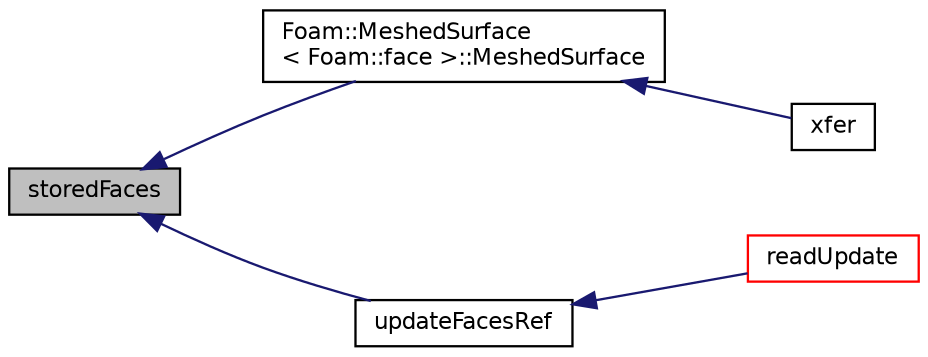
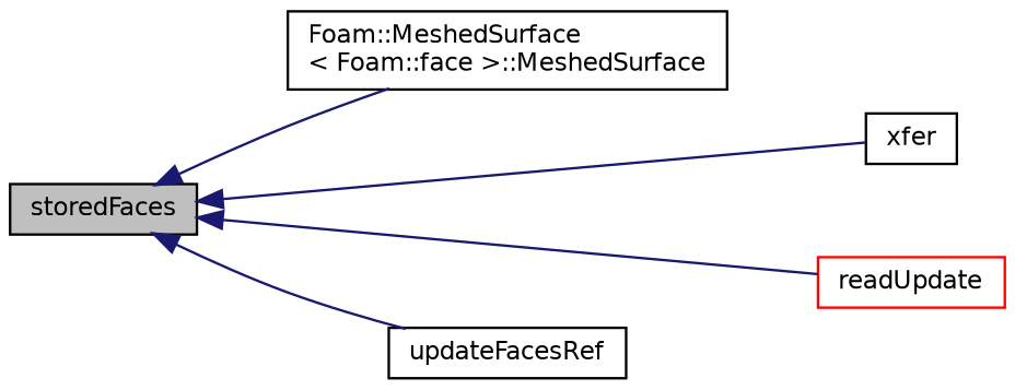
  digraph {
    rankdir=LR
    node [color=black fontname=Helvetica fontsize=10 shape=record]
    edge [color=midnightblue dir=back fontname=Helvetica fontsize=10 labelfontname=Helvetica labelfontsize=10 style=solid]
    n1 [fillcolor=grey75 fontcolor=black height=0.2 label=storedFaces style=filled width=0.4]
    n2 [height=0.2 label="Foam::MeshedSurface\l\< Foam::face \>::MeshedSurface" width=0.4]
    n3 [color=red height=0.2 label=readUpdate width=0.4]
    n4 [height=0.2 label=updateFacesRef width=0.4]
    n5 [height=0.2 label=xfer width=0.4]
    n1 -> n2
-   n4 -> n3
+   n1 -> n3
    n1 -> n4
-   n2 -> n5
+   n1 -> n5
  }
